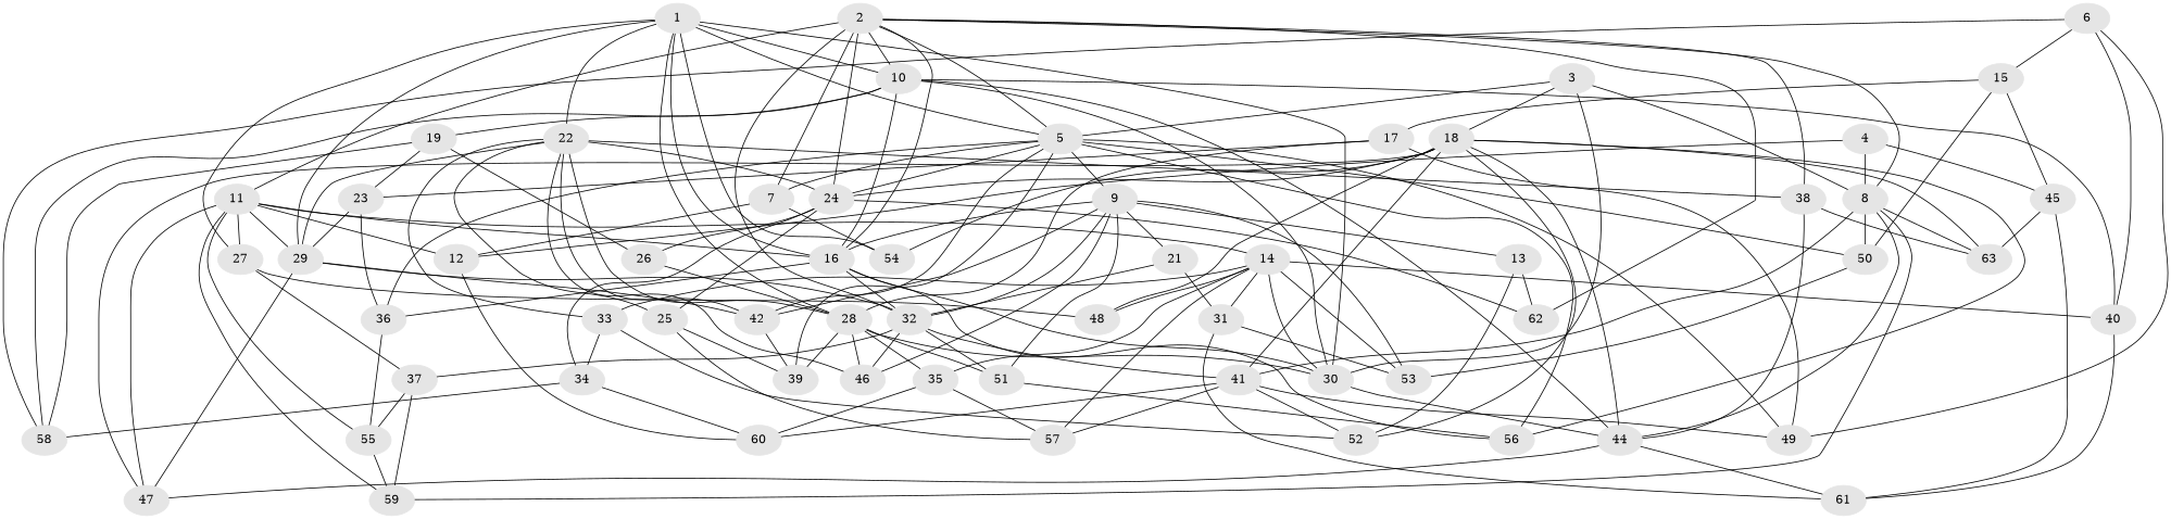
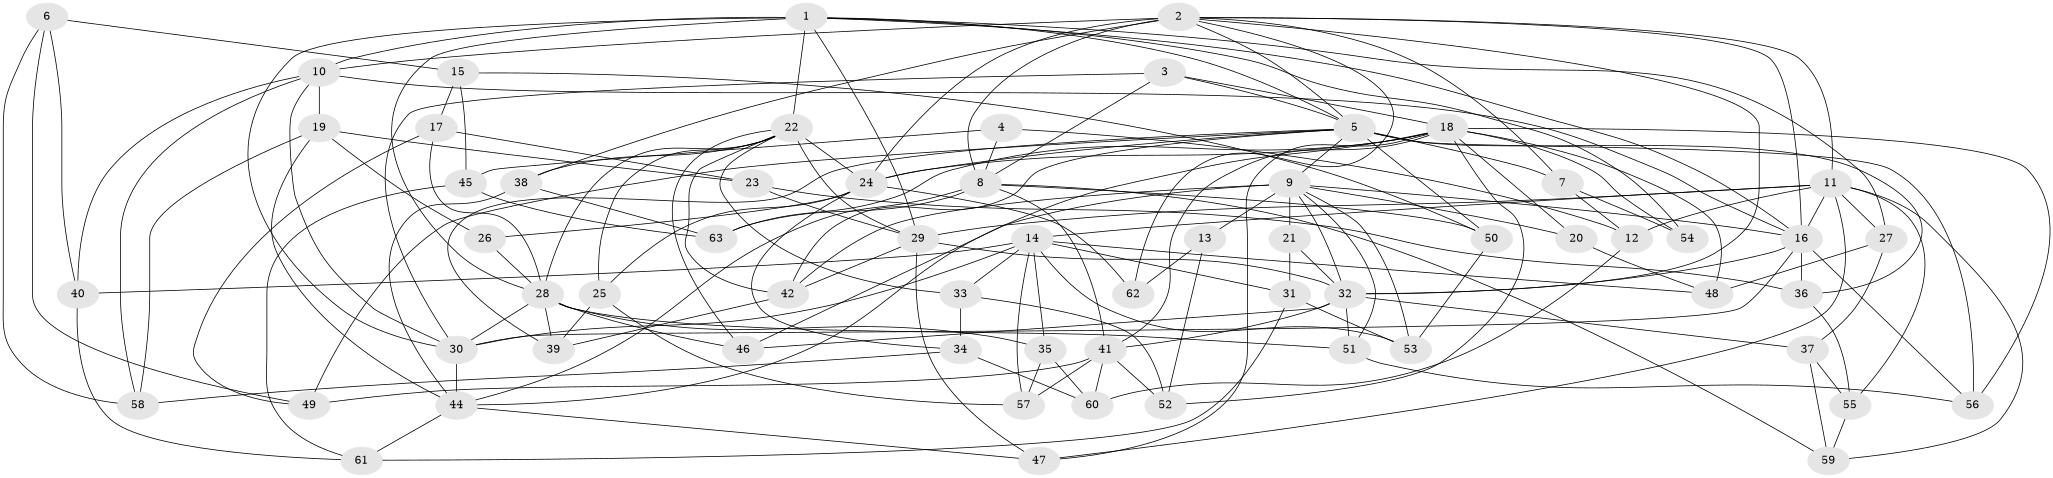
  graph {
    node [color=gray90 style=filled]
    edge [weight=1.0]
    1
    5
    10
    16
    22
    27
    28
    29
    30
    54
    7
    24
    9
    36
    39
    42
    49
    50
    56
    40
    58
    44
    19
    32
    38
    46
    33
    25
    48
    37
    51
    35
    47
    2
    8
    11
    62
    12
    41
    59
    63
    14
    55
    26
    34
    3
    18
+   20
    52
    4
    45
    60
    61
    13
    21
    53
    6
    15
    17
    57
    31
    23
    1 -- 5
    1 -- 10
    1 -- 16
    1 -- 22
    1 -- 27
    1 -- 28
    1 -- 29
    1 -- 30 [weight=2.0]
    1 -- 54
    5 -- 7
    5 -- 24
    5 -- 9
    5 -- 36
    5 -- 39
    5 -- 42
    5 -- 49
    5 -- 50
    5 -- 56
    10 -- 16 [weight=2.0]
    10 -- 30
    10 -- 40
    10 -- 58
-   10 -- 44
+   19 -- 44
    10 -- 19
    16 -- 30 [weight=2.0]
    16 -- 36
    16 -- 56
    16 -- 32
    22 -- 28
    22 -- 29
    22 -- 24 [weight=2.0]
    22 -- 42
    22 -- 38
    22 -- 46
    22 -- 33
    22 -- 25
    27 -- 48
    27 -- 37
    28 -- 30
    28 -- 39
    28 -- 46
    28 -- 51
    28 -- 35
    29 -- 42
    29 -- 32
    29 -- 47
    30 -- 44 [weight=2.0]
    7 -- 54
    7 -- 12
    24 -- 25
    24 -- 62 [weight=2.0]
    24 -- 26
    24 -- 34
    9 -- 16 [weight=2.0]
    9 -- 42
    9 -- 32
    9 -- 46
    9 -- 51
+   9 -- 20
    9 -- 13
    9 -- 21 [weight=2.0]
    9 -- 53
    36 -- 55
    42 -- 39
    50 -- 53
    40 -- 61
    44 -- 47
    44 -- 61
    19 -- 58
    19 -- 26
    19 -- 23
    32 -- 46
    32 -- 37
    32 -- 51
    32 -- 41 [weight=2.0]
    38 -- 44
    38 -- 63
    33 -- 34
    33 -- 52
    25 -- 39
    25 -- 57
    37 -- 59
    37 -- 55
    51 -- 56
    35 -- 60
    35 -- 57
    2 -- 5
    2 -- 10
    2 -- 16
    2 -- 7
    2 -- 24 [weight=3.0]
    2 -- 32
    2 -- 38
    2 -- 8
    2 -- 11
    2 -- 62
    8 -- 50
    8 -- 44
    8 -- 41
    8 -- 59
    8 -- 63
    11 -- 16
    11 -- 27
    11 -- 29 [weight=2.0]
    11 -- 47
    11 -- 12
    11 -- 59
    11 -- 14 [weight=2.0]
    11 -- 55
    12 -- 60
    41 -- 49
    41 -- 52
    41 -- 60
    41 -- 57
    14 -- 30
    14 -- 40
    14 -- 33
    14 -- 48
    14 -- 35
    14 -- 53
    14 -- 57
    14 -- 31
    55 -- 59
    26 -- 28 [weight=2.0]
    34 -- 58
    34 -- 60
    3 -- 5
    3 -- 30
    3 -- 8
    3 -- 18
    18 -- 54 [weight=2.0]
    18 -- 24
    18 -- 56
    18 -- 44
    18 -- 48
    18 -- 47
    18 -- 41
    18 -- 63
+   18 -- 20
    18 -- 52
+   20 -- 48
    4 -- 8 [weight=2.0]
    4 -- 12
    4 -- 45
    45 -- 63
    45 -- 61
    13 -- 62
    13 -- 52
    21 -- 32
    21 -- 31
    6 -- 49
    6 -- 40
    6 -- 58
    6 -- 15
    15 -- 50
    15 -- 45
    15 -- 17
    17 -- 28
    17 -- 49
    17 -- 23
    31 -- 61
    31 -- 53
    23 -- 29
    23 -- 36
  }
